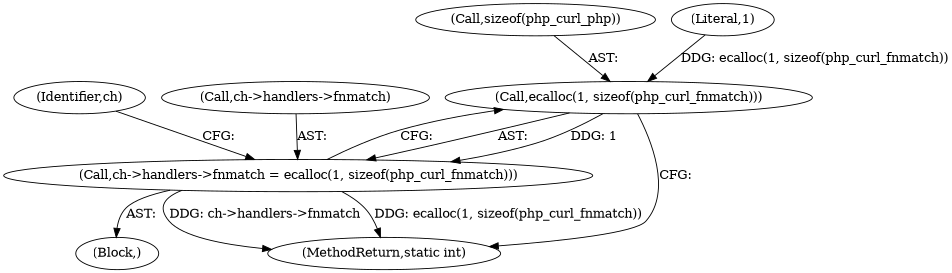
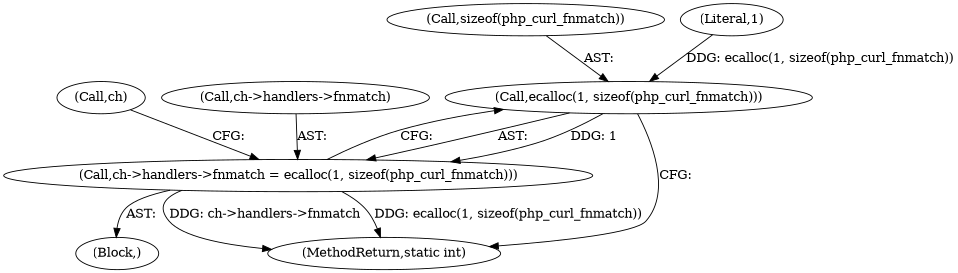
  digraph {
    n1 [label="(Call,ecalloc(1, sizeof(php_curl_fnmatch)))"]
    n2 [label="(Call,ch->handlers->fnmatch = ecalloc(1, sizeof(php_curl_fnmatch)))"]
    n3 [label="(MethodReturn,static int)"]
    n4 [label="(Block,)"]
-   n5 [label="(Call,sizeof(php_curl_php))"]
-   n6 [label="(Identifier,ch)"]
+   n5 [label="(Call,sizeof(php_curl_fnmatch))"]
+   n6 [label="(Call,ch)"]
    n7 [label="(Call,ch->handlers->fnmatch)"]
    n8 [label="(Literal,1)"]
    n1 -> n2 [label="AST: "]
    n1 -> n2 [label="DDG: 1"]
    n1 -> n3 [label="CFG: "]
    n2 -> n1 [label="CFG: "]
    n2 -> n3 [label="DDG: ecalloc(1, sizeof(php_curl_fnmatch))"]
    n2 -> n3 [label="DDG: ch->handlers->fnmatch"]
    n2 -> n4 [label="AST: "]
    n5 -> n1 [label="AST: "]
    n6 -> n2 [label="CFG: "]
    n7 -> n2 [label="AST: "]
    n8 -> n1 [label="DDG: ecalloc(1, sizeof(php_curl_fnmatch))"]
  }
